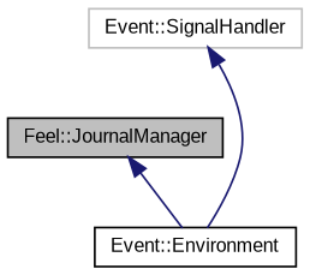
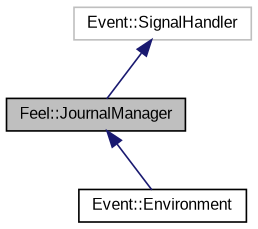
  digraph {
    fontname="Liberation Sans"
    node [color=black fillcolor=white fontname="Liberation Sans" fontsize=10 shape=record style=filled]
    edge [color=midnightblue dir=back fontname="Liberation Sans" fontsize=10 labelfontname=Helvetica labelfontsize=10 style=solid]
    n1 [fillcolor=grey75 fontcolor=black height=0.2 label="Feel::JournalManager" width=0.4]
    n2 [height=0.2 label="Event::Environment" width=0.4]
    n3 [color=grey75 height=0.2 label="Event::SignalHandler" width=0.4]
    n1 -> n2
-   n3 -> n2
+   n3 -> n1
  }
